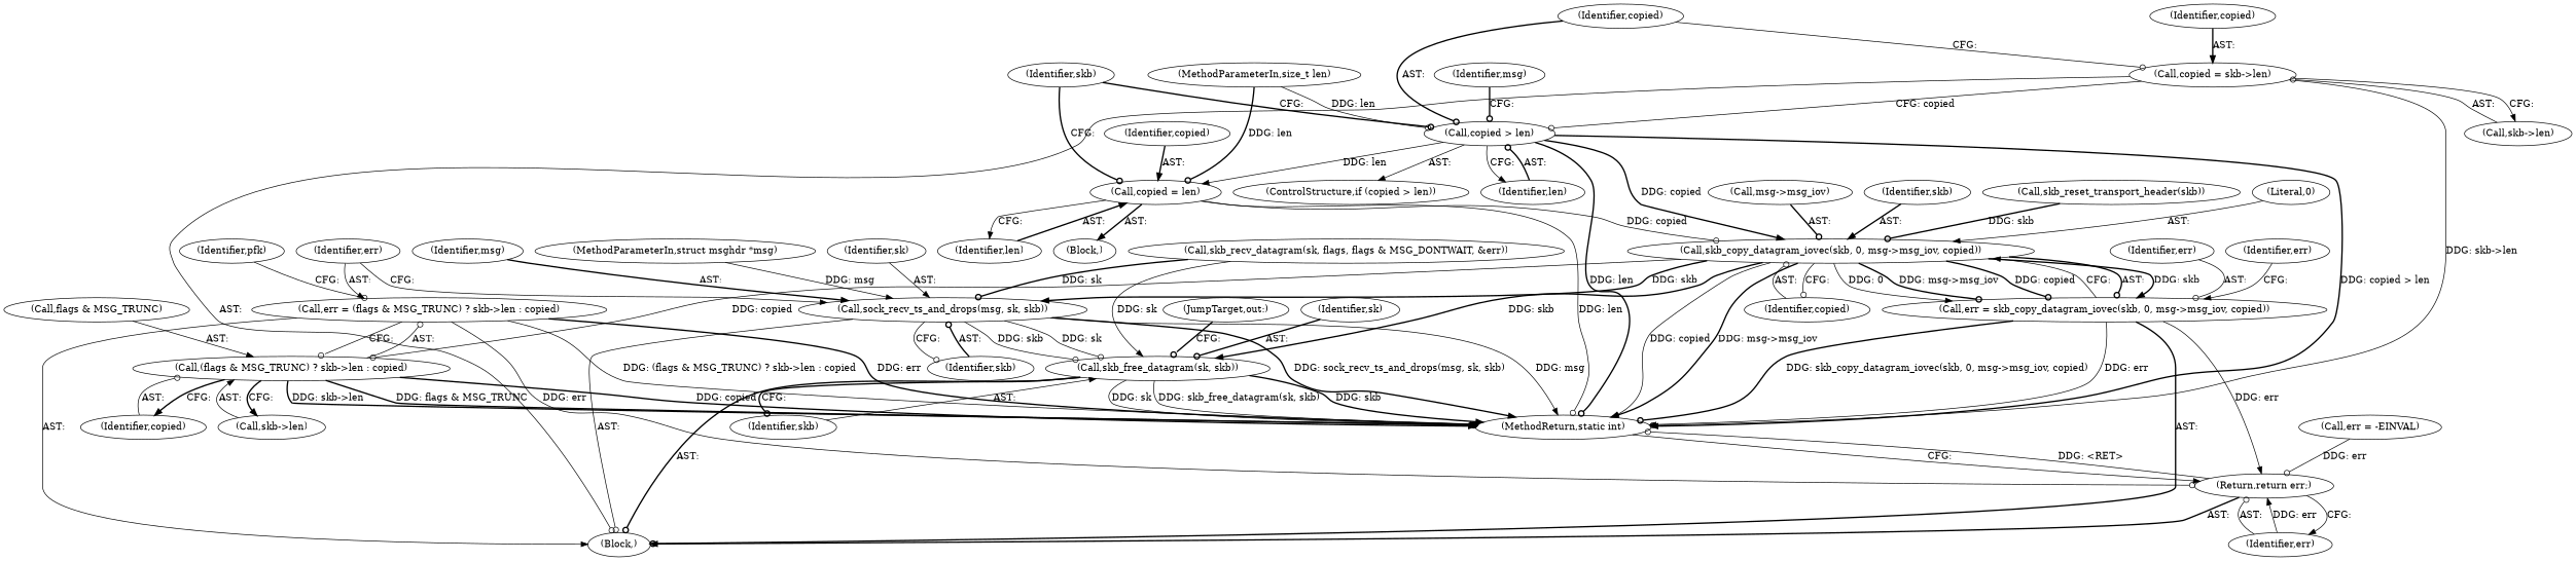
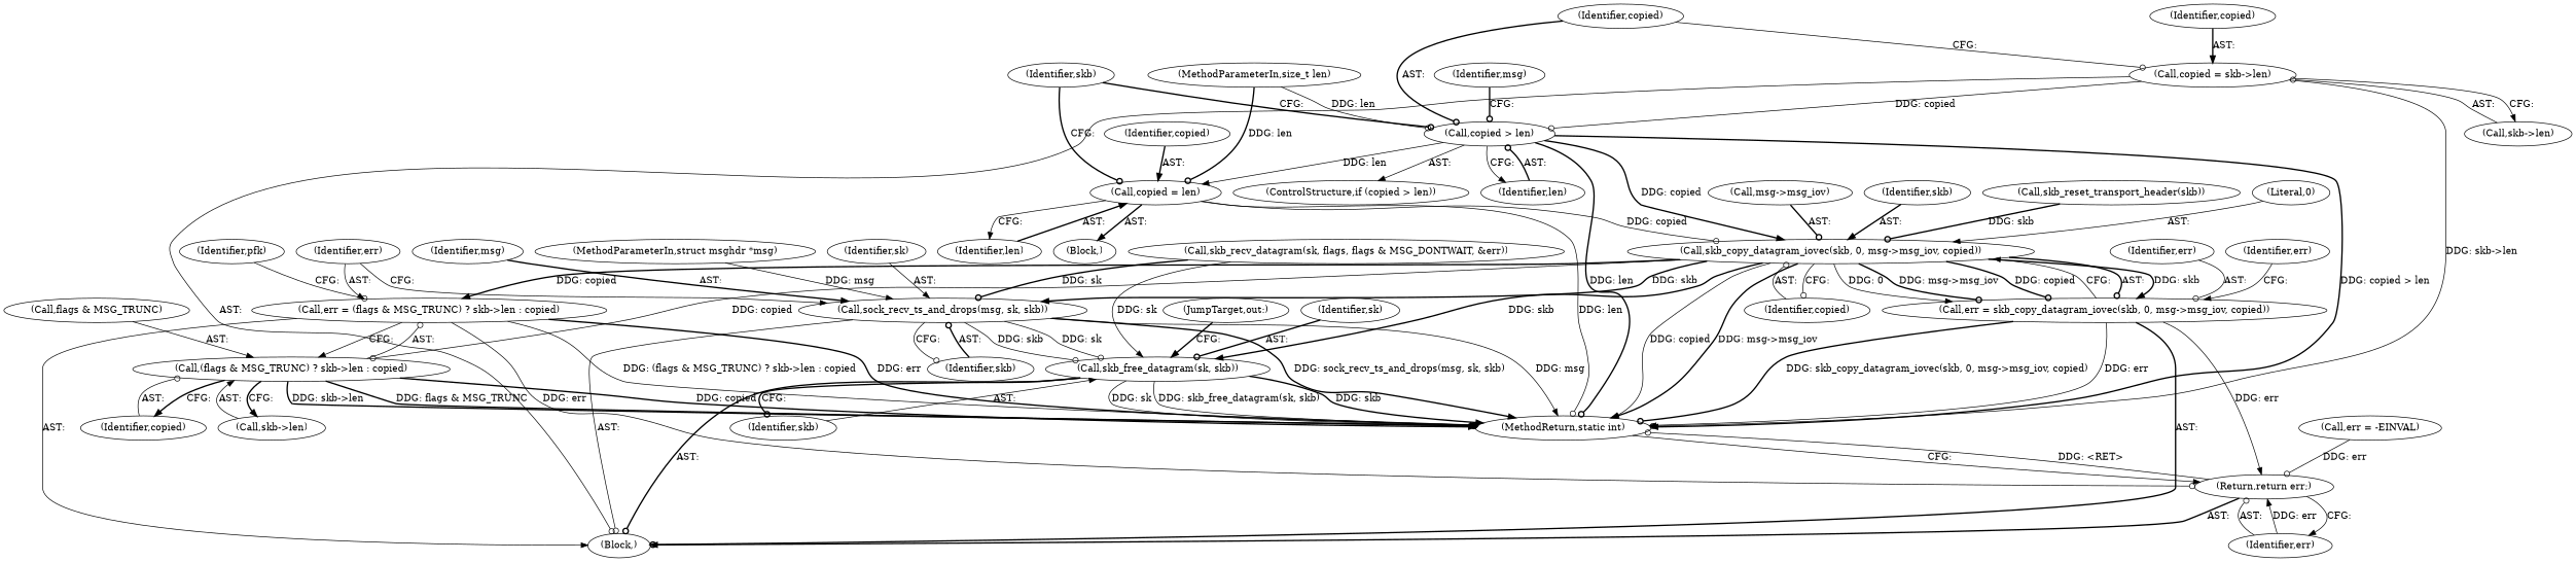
  digraph {
    edge [arrowhead=normal style=solid]
    n1 [label="(Call,copied = skb->len)"]
    n2 [label="(Call,copied > len)"]
    n3 [label="(Block,)"]
    n4 [label="(MethodReturn,static int)"]
    n5 [label="(Call,skb->len)"]
    n6 [label="(Call,copied = len)"]
    n7 [label="(Call,skb_copy_datagram_iovec(skb, 0, msg->msg_iov, copied))"]
    n8 [label="(Identifier,len)"]
    n9 [label="(ControlStructure,if (copied > len))"]
    n10 [label="(Return,return err;)"]
    n11 [label="(Block,)"]
    n12 [label="(Identifier,len)"]
    n13 [label="(Call,err = skb_copy_datagram_iovec(skb, 0, msg->msg_iov, copied))"]
    n14 [label="(Call,sock_recv_ts_and_drops(msg, sk, skb))"]
    n15 [label="(Call,skb_free_datagram(sk, skb))"]
    n16 [label="(Call,err = (flags & MSG_TRUNC) ? skb->len : copied)"]
    n17 [label="(Call,(flags & MSG_TRUNC) ? skb->len : copied)"]
    n18 [label="(Identifier,copied)"]
    n19 [label="(Identifier,skb)"]
    n20 [label="(Identifier,skb)"]
    n21 [label="(Identifier,copied)"]
    n22 [label="(Call,skb->len)"]
    n23 [label="(Identifier,err)"]
    n24 [label="(Identifier,skb)"]
    n25 [label="(Call,skb_reset_transport_header(skb))"]
    n26 [label="(Call,skb_recv_datagram(sk, flags, flags & MSG_DONTWAIT, &err))"]
    n27 [label="(Identifier,copied)"]
    n28 [label="(Identifier,pfk)"]
    n29 [label="(JumpTarget,out:)"]
    n30 [label="(MethodParameterIn,struct msghdr *msg)"]
    n31 [label="(Identifier,skb)"]
    n32 [label="(MethodParameterIn,size_t len)"]
    n33 [label="(Identifier,err)"]
    n34 [label="(Identifier,err)"]
    n35 [label="(Identifier,sk)"]
    n36 [label="(Identifier,msg)"]
    n37 [label="(Literal,0)"]
    n38 [label="(Identifier,copied)"]
    n39 [label="(Identifier,sk)"]
    n40 [label="(Call,flags & MSG_TRUNC)"]
    n41 [label="(Call,msg->msg_iov)"]
    n42 [label="(Identifier,msg)"]
    n43 [label="(Identifier,err)"]
    n44 [label="(Call,err = -EINVAL)"]
    n45 [label="(Identifier,copied)"]
-   n1 -> n2 [arrowhead=odot label="CFG: copied"]
+   n1 -> n2 [arrowhead=odot label="DDG: copied"]
    n1 -> n3 [arrowhead=odot label="AST: "]
    n1 -> n4 [arrowhead=odot label="DDG: skb->len"]
    n1 -> n5 [label="CFG: "]
    n2 -> n4 [arrowhead=odot label="DDG: len" style=bold]
    n2 -> n4 [label="DDG: copied > len" style=bold]
    n2 -> n6 [label="DDG: len"]
    n2 -> n7 [label="DDG: copied" style=bold]
    n2 -> n8 [label="CFG: "]
    n2 -> n9 [label="AST: "]
    n4 -> n10 [label="CFG: "]
    n5 -> n1 [arrowhead=odot label="AST: "]
    n6 -> n4 [arrowhead=odot label="DDG: len"]
    n6 -> n7 [arrowhead=odot label="DDG: copied"]
    n6 -> n11 [label="AST: " style=bold]
    n6 -> n12 [label="CFG: "]
    n7 -> n4 [label="DDG: copied"]
    n7 -> n4 [label="DDG: msg->msg_iov" style=bold]
    n7 -> n13 [arrowhead=odot label="AST: " style=bold]
    n7 -> n13 [label="DDG: skb" style=bold]
    n7 -> n13 [label="DDG: 0"]
    n7 -> n13 [arrowhead=odot label="DDG: msg->msg_iov" style=bold]
    n7 -> n13 [arrowhead=odot label="DDG: copied" style=bold]
    n7 -> n14 [label="DDG: skb" style=bold]
    n7 -> n15 [label="DDG: skb" style=bold]
+   n7 -> n16 [label="DDG: copied" style=bold]
    n7 -> n17 [arrowhead=odot label="DDG: copied"]
    n7 -> n18 [arrowhead=odot label="CFG: "]
    n8 -> n2 [arrowhead=odot label="AST: " style=bold]
    n10 -> n3 [label="AST: " style=bold]
    n10 -> n4 [arrowhead=odot label="DDG: <RET>"]
    n10 -> n23 [label="CFG: "]
    n12 -> n6 [label="AST: " style=bold]
    n13 -> n3 [arrowhead=odot label="AST: " style=bold]
    n13 -> n4 [label="DDG: err"]
    n13 -> n4 [arrowhead=odot label="DDG: skb_copy_datagram_iovec(skb, 0, msg->msg_iov, copied)" style=bold]
    n13 -> n7 [label="CFG: "]
    n13 -> n10 [label="DDG: err"]
    n14 -> n3 [arrowhead=odot label="AST: "]
    n14 -> n4 [label="DDG: msg"]
    n14 -> n4 [label="DDG: sock_recv_ts_and_drops(msg, sk, skb)" style=bold]
    n14 -> n15 [arrowhead=odot label="DDG: sk"]
    n14 -> n15 [arrowhead=odot label="DDG: skb"]
    n14 -> n19 [arrowhead=odot label="CFG: "]
    n15 -> n3 [arrowhead=odot label="AST: " style=bold]
    n15 -> n4 [arrowhead=odot label="DDG: skb_free_datagram(sk, skb)"]
    n15 -> n4 [label="DDG: skb" style=bold]
    n15 -> n4 [arrowhead=odot label="DDG: sk"]
    n15 -> n20 [arrowhead=odot label="CFG: " style=bold]
    n16 -> n3 [label="AST: "]
    n16 -> n4 [arrowhead=odot label="DDG: (flags & MSG_TRUNC) ? skb->len : copied"]
    n16 -> n4 [label="DDG: err" style=bold]
    n16 -> n10 [arrowhead=odot label="DDG: err"]
-   n16 -> n17 [arrowhead=odot label="CFG: "]
+   n16 -> n17 [label="CFG: "]
    n17 -> n4 [arrowhead=odot label="DDG: skb->len" style=bold]
    n17 -> n4 [label="DDG: flags & MSG_TRUNC" style=bold]
    n17 -> n4 [label="DDG: copied" style=bold]
    n17 -> n16 [arrowhead=odot label="AST: "]
    n17 -> n21 [label="CFG: " style=bold]
    n17 -> n22 [label="CFG: " style=bold]
    n18 -> n7 [arrowhead=odot label="AST: "]
    n19 -> n14 [arrowhead=odot label="AST: " style=bold]
    n20 -> n15 [label="AST: "]
    n21 -> n17 [arrowhead=odot label="AST: "]
    n22 -> n17 [label="AST: "]
    n23 -> n10 [arrowhead=odot label="AST: "]
    n23 -> n10 [label="DDG: err"]
    n24 -> n7 [label="AST: " style=bold]
    n25 -> n7 [arrowhead=odot label="DDG: skb" style=bold]
    n26 -> n14 [arrowhead=odot label="DDG: sk" style=bold]
    n26 -> n15 [label="DDG: sk"]
    n27 -> n1 [arrowhead=odot label="CFG: "]
    n27 -> n2 [arrowhead=odot label="AST: " style=bold]
    n28 -> n16 [arrowhead=odot label="CFG: "]
-   n29 -> n15 [arrowhead=odot label="CFG: " style=bold]
+   n29 -> n15 [label="CFG: " style=bold]
    n30 -> n14 [label="DDG: msg"]
    n31 -> n2 [arrowhead=odot label="CFG: " style=bold]
    n31 -> n6 [arrowhead=odot label="CFG: " style=bold]
    n32 -> n2 [arrowhead=odot label="DDG: len"]
    n32 -> n6 [arrowhead=odot label="DDG: len" style=bold]
    n33 -> n13 [arrowhead=odot label="AST: "]
    n34 -> n14 [label="CFG: "]
    n34 -> n16 [label="AST: "]
    n35 -> n14 [label="AST: "]
    n36 -> n14 [label="AST: " style=bold]
    n37 -> n7 [label="AST: "]
    n38 -> n6 [label="AST: " style=bold]
    n39 -> n15 [arrowhead=odot label="AST: " style=bold]
    n40 -> n17 [label="AST: "]
    n41 -> n7 [arrowhead=odot label="AST: " style=bold]
    n42 -> n2 [arrowhead=odot label="CFG: " style=bold]
    n43 -> n13 [label="CFG: "]
    n44 -> n10 [arrowhead=odot label="DDG: err"]
    n45 -> n1 [label="AST: " style=bold]
  }
